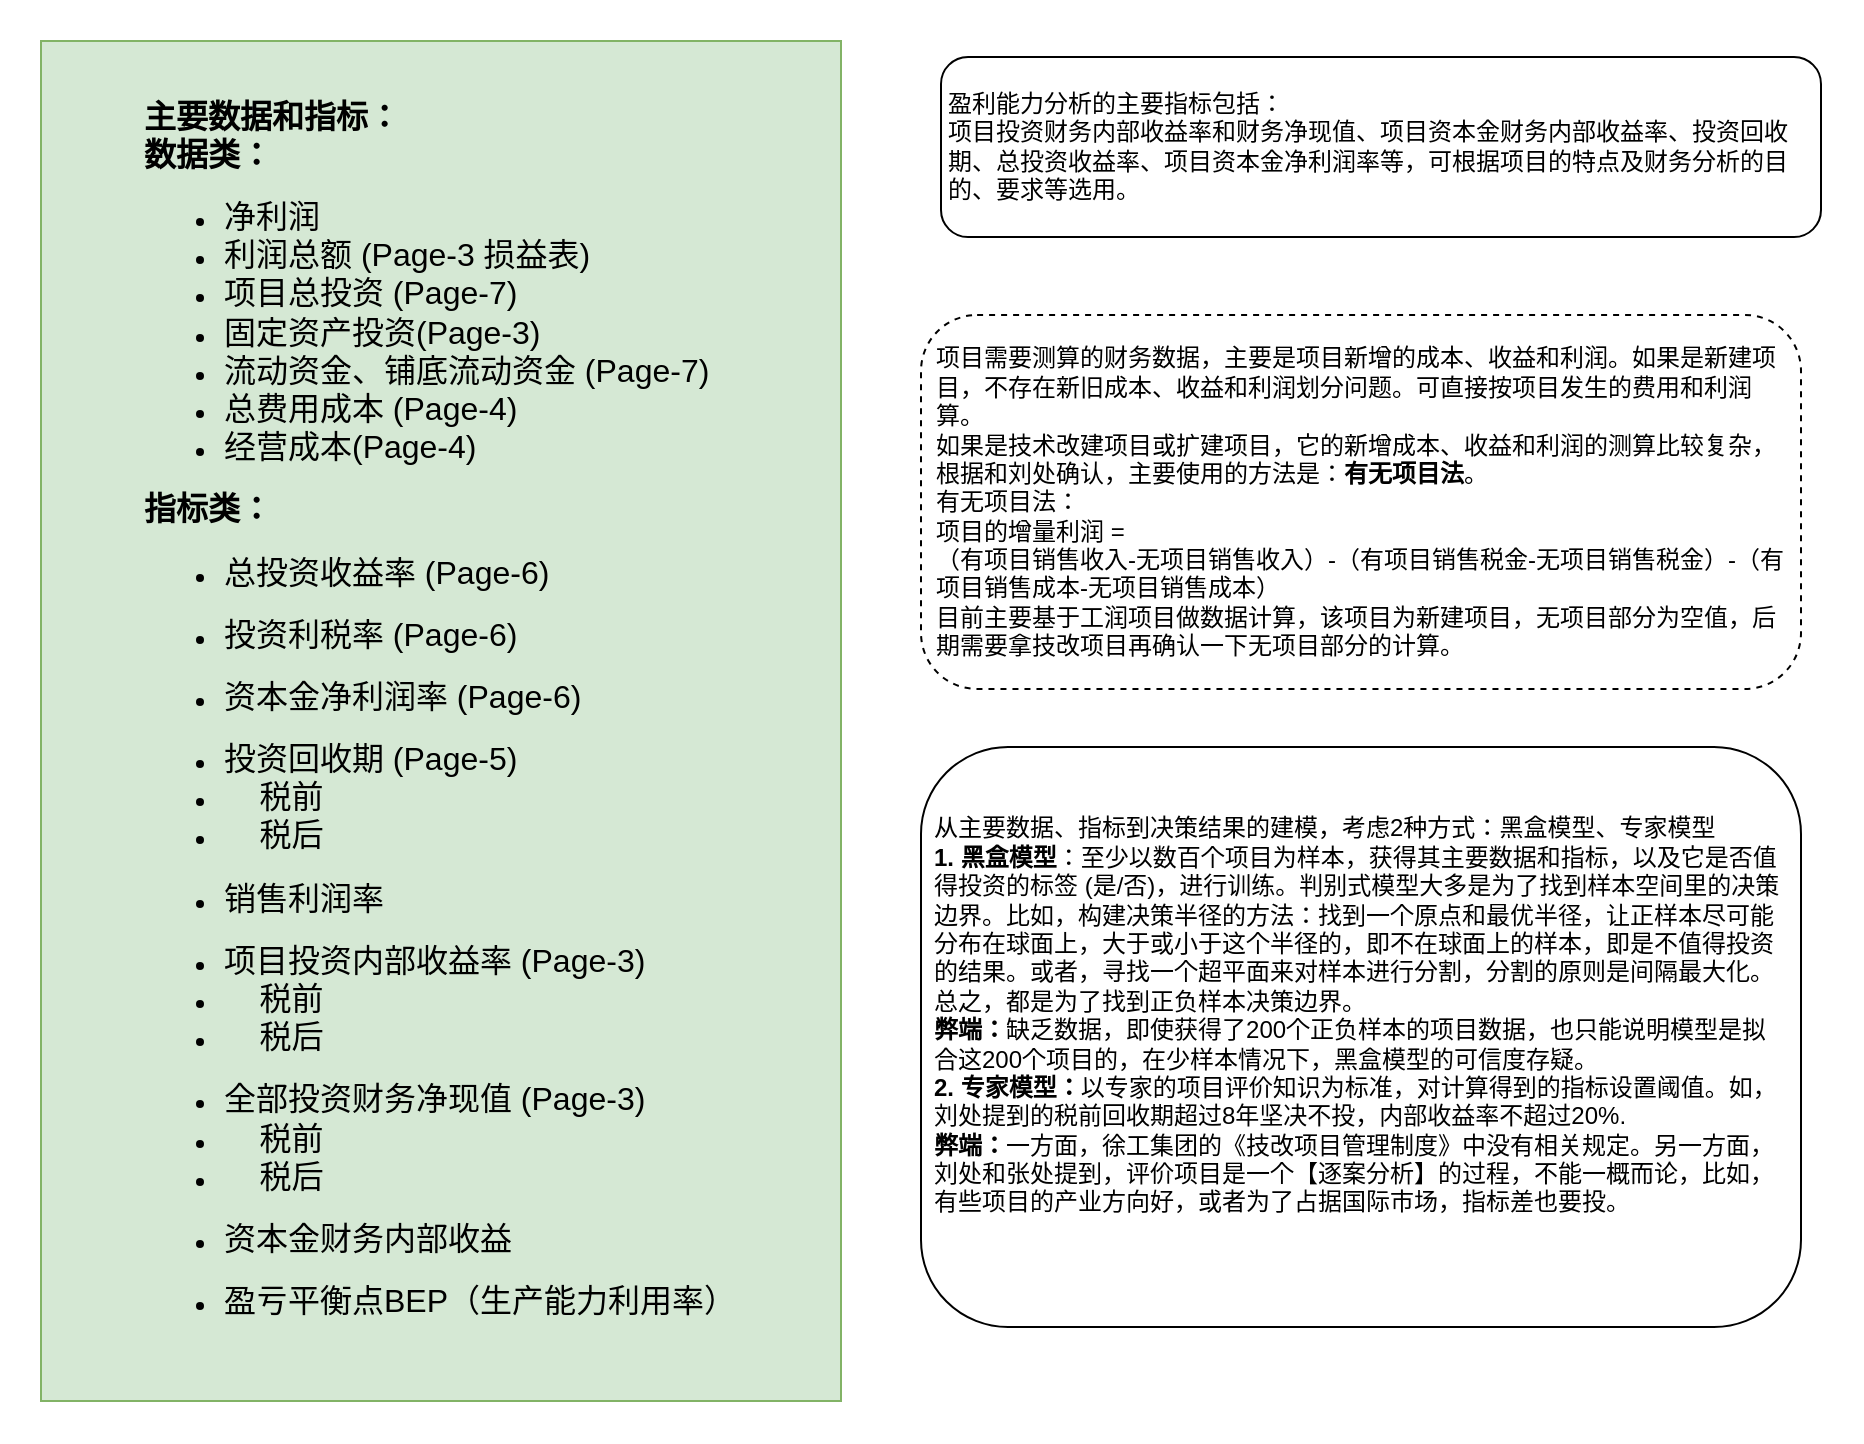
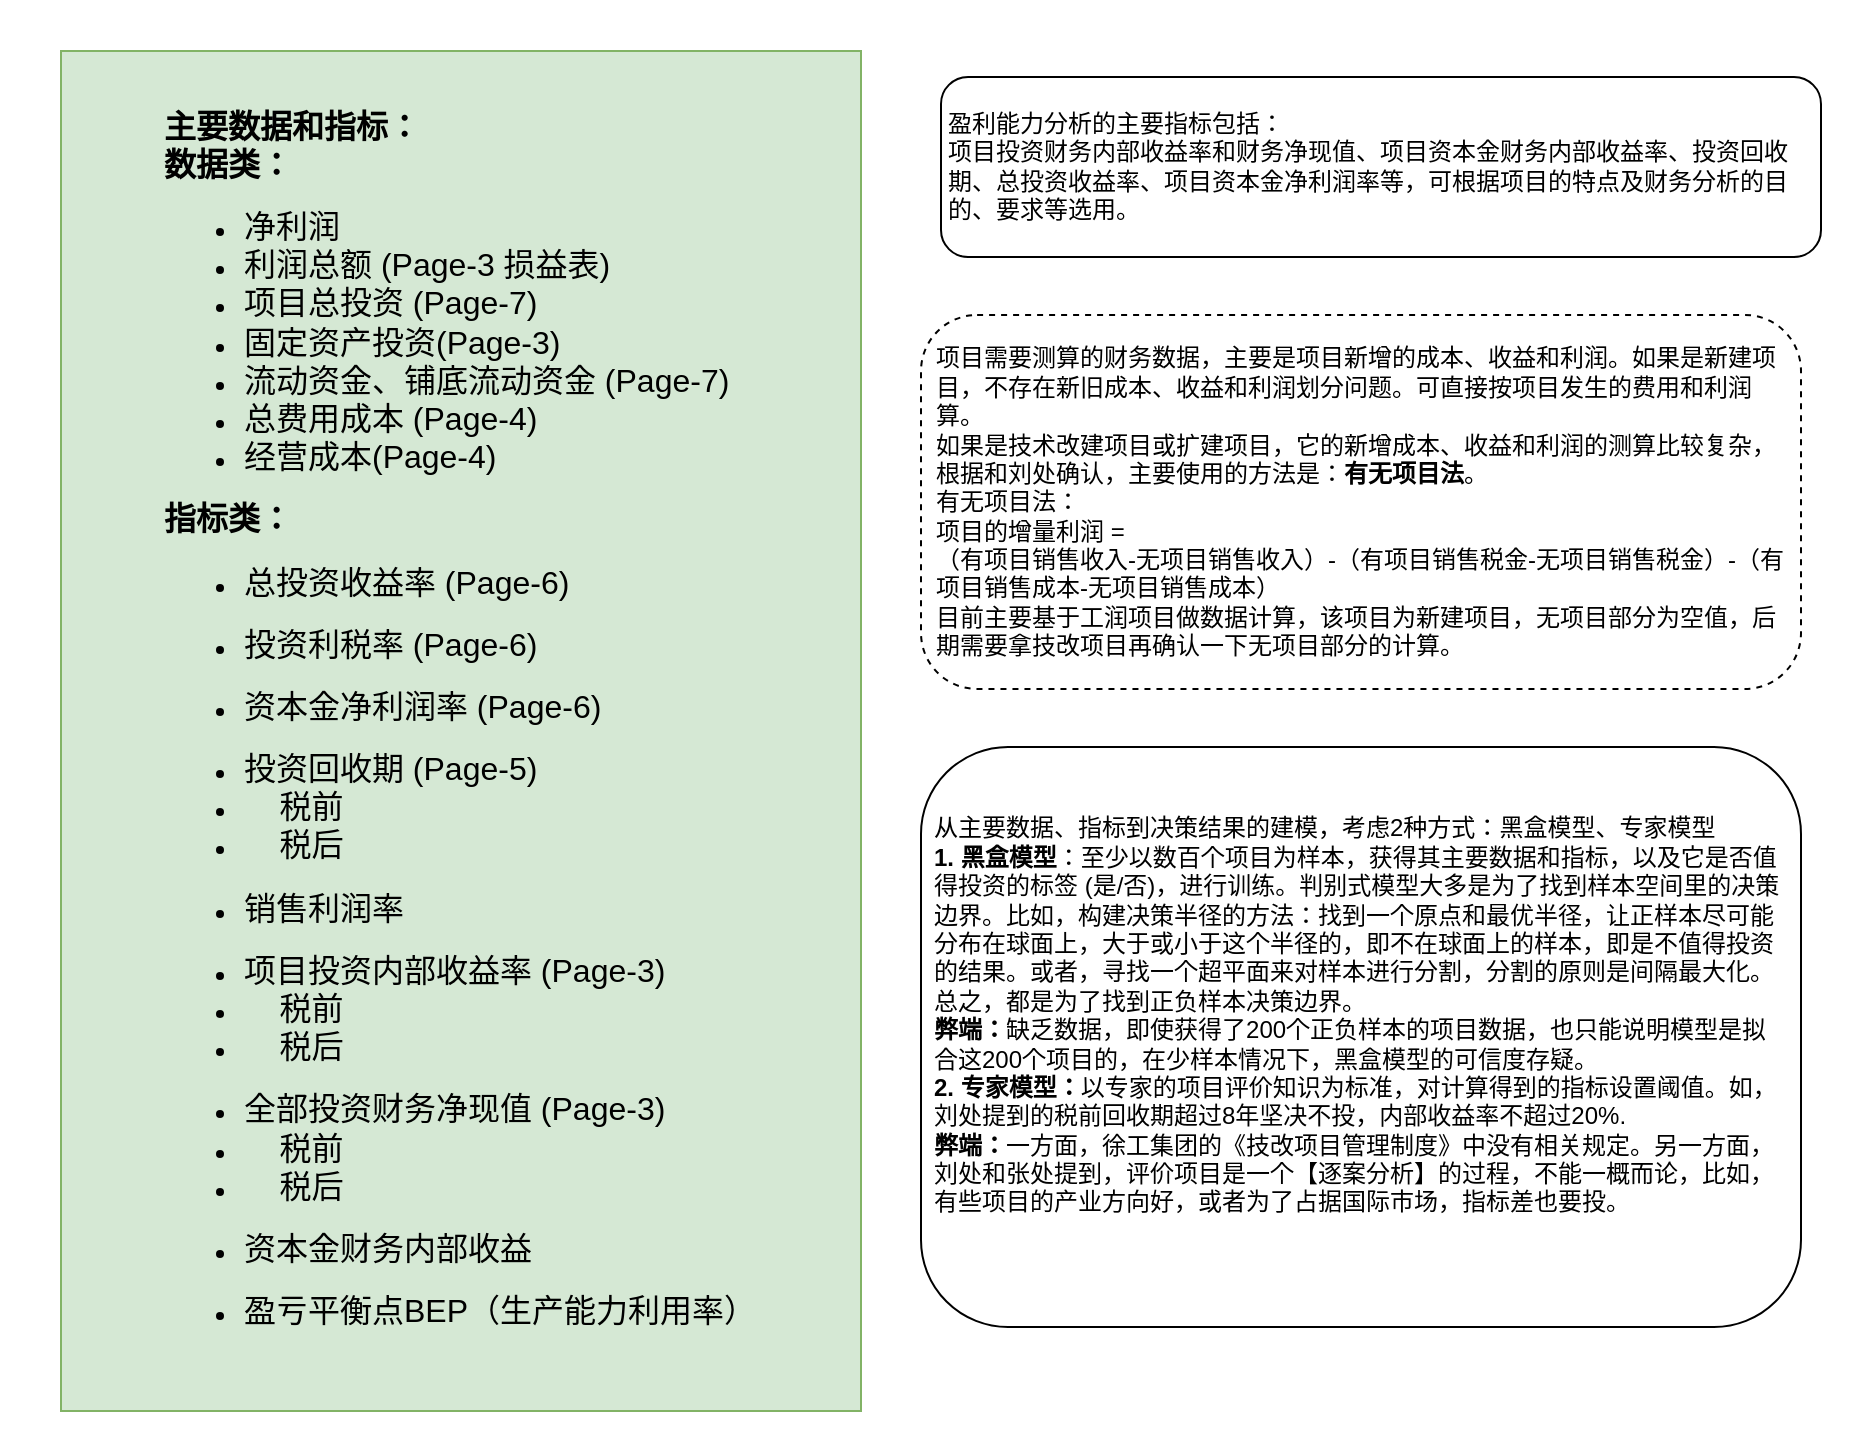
  <mxCell id="0" />
  <mxCell id="1" parent="0" />
- <mxCell id="2" value="&lt;div style=&quot;text-align: left; font-size: 16px;&quot;&gt;&lt;span style=&quot;background-color: initial;&quot;&gt;&lt;b style=&quot;&quot;&gt;&lt;font style=&quot;font-size: 16px;&quot;&gt;主要数据和指标：&lt;/font&gt;&lt;/b&gt;&lt;/span&gt;&lt;/div&gt;&lt;div style=&quot;text-align: left; font-size: 16px;&quot;&gt;&lt;span style=&quot;background-color: initial;&quot;&gt;&lt;b style=&quot;&quot;&gt;&lt;font style=&quot;font-size: 16px;&quot;&gt;数据类：&lt;/font&gt;&lt;/b&gt;&lt;/span&gt;&lt;/div&gt;&lt;div style=&quot;text-align: left;&quot;&gt;&lt;ul&gt;&lt;li&gt;&lt;span style=&quot;background-color: initial;&quot;&gt;&lt;font size=&quot;3&quot;&gt;净利润&lt;/font&gt;&lt;/span&gt;&lt;/li&gt;&lt;li&gt;&lt;font size=&quot;3&quot;&gt;&lt;span style=&quot;background-color: initial;&quot;&gt;利润总额&amp;nbsp;&lt;/span&gt;(Page-3 损益表)&lt;/font&gt;&lt;/li&gt;&lt;li&gt;&lt;span style=&quot;background-color: initial;&quot;&gt;&lt;font size=&quot;3&quot;&gt;项目总投资 (Page-7)&lt;/font&gt;&lt;/span&gt;&lt;/li&gt;&lt;li&gt;&lt;span style=&quot;background-color: initial;&quot;&gt;&lt;font size=&quot;3&quot;&gt;固定资产投资(Page-3)&lt;/font&gt;&lt;/span&gt;&lt;/li&gt;&lt;li&gt;&lt;span style=&quot;background-color: initial;&quot;&gt;&lt;font size=&quot;3&quot;&gt;流动资金、铺底流动资金 (Page-7)&lt;/font&gt;&lt;/span&gt;&lt;/li&gt;&lt;li&gt;&lt;span style=&quot;background-color: initial;&quot;&gt;&lt;font size=&quot;3&quot;&gt;总费用成本 (Page-4)&lt;/font&gt;&lt;/span&gt;&lt;/li&gt;&lt;li&gt;&lt;span style=&quot;background-color: initial;&quot;&gt;&lt;font size=&quot;3&quot;&gt;经营成本(Page-4)&lt;/font&gt;&lt;/span&gt;&lt;/li&gt;&lt;/ul&gt;&lt;/div&gt;&lt;div style=&quot;text-align: left;&quot;&gt;&lt;span style=&quot;background-color: initial;&quot;&gt;&lt;b&gt;&lt;font size=&quot;3&quot;&gt;指标类：&lt;/font&gt;&lt;/b&gt;&lt;/span&gt;&lt;/div&gt;&lt;div style=&quot;text-align: left;&quot;&gt;&lt;ul&gt;&lt;li&gt;&lt;span style=&quot;background-color: initial;&quot;&gt;&lt;font size=&quot;3&quot;&gt;总投资收益率 (Page-6)&lt;/font&gt;&lt;/span&gt;&lt;/li&gt;&lt;/ul&gt;&lt;ul&gt;&lt;li&gt;&lt;span style=&quot;background-color: initial;&quot;&gt;&lt;font size=&quot;3&quot;&gt;投资利税率 (Page-6)&lt;/font&gt;&lt;/span&gt;&lt;/li&gt;&lt;/ul&gt;&lt;ul&gt;&lt;li&gt;&lt;span style=&quot;background-color: initial;&quot;&gt;&lt;font size=&quot;3&quot;&gt;资本金净利润率 (Page-6)&lt;/font&gt;&lt;/span&gt;&lt;/li&gt;&lt;/ul&gt;&lt;ul&gt;&lt;li&gt;&lt;span style=&quot;background-color: initial;&quot;&gt;&lt;font size=&quot;3&quot;&gt;投资回收期 (Page-5)&lt;/font&gt;&lt;/span&gt;&lt;/li&gt;&lt;li&gt;&lt;span style=&quot;background-color: initial;&quot;&gt;&lt;font size=&quot;3&quot;&gt;&amp;nbsp; &amp;nbsp; 税前&lt;/font&gt;&lt;/span&gt;&lt;/li&gt;&lt;li&gt;&lt;span style=&quot;background-color: initial;&quot;&gt;&lt;font size=&quot;3&quot;&gt;&amp;nbsp; &amp;nbsp; 税后&lt;/font&gt;&lt;/span&gt;&lt;/li&gt;&lt;/ul&gt;&lt;ul&gt;&lt;li&gt;&lt;span style=&quot;background-color: initial;&quot;&gt;&lt;font size=&quot;3&quot;&gt;销售利润率&lt;/font&gt;&lt;/span&gt;&lt;/li&gt;&lt;/ul&gt;&lt;ul&gt;&lt;li&gt;&lt;span style=&quot;background-color: initial;&quot;&gt;&lt;font size=&quot;3&quot;&gt;项目投资内部收益率 (Page-3)&lt;/font&gt;&lt;/span&gt;&lt;/li&gt;&lt;li&gt;&lt;font size=&quot;3&quot;&gt;&amp;nbsp; &amp;nbsp; 税前&lt;/font&gt;&lt;/li&gt;&lt;li&gt;&lt;span style=&quot;border-color: var(--border-color); background-color: initial;&quot;&gt;&lt;font size=&quot;3&quot;&gt;&amp;nbsp; &amp;nbsp; 税后&lt;/font&gt;&lt;/span&gt;&lt;/li&gt;&lt;/ul&gt;&lt;ul&gt;&lt;li&gt;&lt;font size=&quot;3&quot;&gt;全部投资财务净现值&amp;nbsp;(Page-3)&lt;/font&gt;&lt;/li&gt;&lt;li&gt;&lt;font size=&quot;3&quot;&gt;&amp;nbsp; &amp;nbsp; 税前&lt;/font&gt;&lt;/li&gt;&lt;li&gt;&lt;span style=&quot;border-color: var(--border-color); background-color: initial;&quot;&gt;&lt;font size=&quot;3&quot;&gt;&amp;nbsp; &amp;nbsp; 税后&lt;/font&gt;&lt;/span&gt;&lt;/li&gt;&lt;/ul&gt;&lt;ul&gt;&lt;li&gt;&lt;font size=&quot;3&quot;&gt;资本金财务内部收益&amp;nbsp;&lt;/font&gt;&lt;/li&gt;&lt;/ul&gt;&lt;ul&gt;&lt;li&gt;&lt;font size=&quot;3&quot;&gt;盈亏平衡点BEP（生产能力利用率）&lt;/font&gt;&lt;/li&gt;&lt;/ul&gt;&lt;/div&gt;" style="rounded=0;whiteSpace=wrap;html=1;fillColor=#d5e8d4;strokeColor=#82b366;horizontal=1;spacing=2;" parent="1" vertex="1"><mxGeometry x="20" y="20" width="400" height="680" as="geometry" /></mxCell>
- <mxCell id="3" value="盈利能力分析的主要指标包括：&#10;项目投资财务内部收益率和财务净现值、项目资本金财务内部收益率、投资回收期、总投资收益率、项目资本金净利润率等，可根据项目的特点及财务分析的目的、要求等选用。" style="rounded=1;align=left;whiteSpace=wrap;spacingLeft=4;spacingRight=4;spacingTop=0;spacing=0;" parent="1" vertex="1"><mxGeometry x="470" y="28" width="440" height="90" as="geometry" /></mxCell>
+ <mxCell id="2" value="&lt;div style=&quot;text-align: left; font-size: 16px;&quot;&gt;&lt;span style=&quot;background-color: initial;&quot;&gt;&lt;b style=&quot;&quot;&gt;&lt;font style=&quot;font-size: 16px;&quot;&gt;主要数据和指标：&lt;/font&gt;&lt;/b&gt;&lt;/span&gt;&lt;/div&gt;&lt;div style=&quot;text-align: left; font-size: 16px;&quot;&gt;&lt;span style=&quot;background-color: initial;&quot;&gt;&lt;b style=&quot;&quot;&gt;&lt;font style=&quot;font-size: 16px;&quot;&gt;数据类：&lt;/font&gt;&lt;/b&gt;&lt;/span&gt;&lt;/div&gt;&lt;div style=&quot;text-align: left;&quot;&gt;&lt;ul&gt;&lt;li&gt;&lt;span style=&quot;background-color: initial;&quot;&gt;&lt;font size=&quot;3&quot;&gt;净利润&lt;/font&gt;&lt;/span&gt;&lt;/li&gt;&lt;li&gt;&lt;font size=&quot;3&quot;&gt;&lt;span style=&quot;background-color: initial;&quot;&gt;利润总额&amp;nbsp;&lt;/span&gt;(Page-3 损益表)&lt;/font&gt;&lt;/li&gt;&lt;li&gt;&lt;span style=&quot;background-color: initial;&quot;&gt;&lt;font size=&quot;3&quot;&gt;项目总投资 (Page-7)&lt;/font&gt;&lt;/span&gt;&lt;/li&gt;&lt;li&gt;&lt;span style=&quot;background-color: initial;&quot;&gt;&lt;font size=&quot;3&quot;&gt;固定资产投资(Page-3)&lt;/font&gt;&lt;/span&gt;&lt;/li&gt;&lt;li&gt;&lt;span style=&quot;background-color: initial;&quot;&gt;&lt;font size=&quot;3&quot;&gt;流动资金、铺底流动资金 (Page-7)&lt;/font&gt;&lt;/span&gt;&lt;/li&gt;&lt;li&gt;&lt;span style=&quot;background-color: initial;&quot;&gt;&lt;font size=&quot;3&quot;&gt;总费用成本 (Page-4)&lt;/font&gt;&lt;/span&gt;&lt;/li&gt;&lt;li&gt;&lt;span style=&quot;background-color: initial;&quot;&gt;&lt;font size=&quot;3&quot;&gt;经营成本(Page-4)&lt;/font&gt;&lt;/span&gt;&lt;/li&gt;&lt;/ul&gt;&lt;/div&gt;&lt;div style=&quot;text-align: left;&quot;&gt;&lt;span style=&quot;background-color: initial;&quot;&gt;&lt;b&gt;&lt;font size=&quot;3&quot;&gt;指标类：&lt;/font&gt;&lt;/b&gt;&lt;/span&gt;&lt;/div&gt;&lt;div style=&quot;text-align: left;&quot;&gt;&lt;ul&gt;&lt;li&gt;&lt;span style=&quot;background-color: initial;&quot;&gt;&lt;font size=&quot;3&quot;&gt;总投资收益率 (Page-6)&lt;/font&gt;&lt;/span&gt;&lt;/li&gt;&lt;/ul&gt;&lt;ul&gt;&lt;li&gt;&lt;span style=&quot;background-color: initial;&quot;&gt;&lt;font size=&quot;3&quot;&gt;投资利税率 (Page-6)&lt;/font&gt;&lt;/span&gt;&lt;/li&gt;&lt;/ul&gt;&lt;ul&gt;&lt;li&gt;&lt;span style=&quot;background-color: initial;&quot;&gt;&lt;font size=&quot;3&quot;&gt;资本金净利润率 (Page-6)&lt;/font&gt;&lt;/span&gt;&lt;/li&gt;&lt;/ul&gt;&lt;ul&gt;&lt;li&gt;&lt;span style=&quot;background-color: initial;&quot;&gt;&lt;font size=&quot;3&quot;&gt;投资回收期 (Page-5)&lt;/font&gt;&lt;/span&gt;&lt;/li&gt;&lt;li&gt;&lt;span style=&quot;background-color: initial;&quot;&gt;&lt;font size=&quot;3&quot;&gt;&amp;nbsp; &amp;nbsp; 税前&lt;/font&gt;&lt;/span&gt;&lt;/li&gt;&lt;li&gt;&lt;span style=&quot;background-color: initial;&quot;&gt;&lt;font size=&quot;3&quot;&gt;&amp;nbsp; &amp;nbsp; 税后&lt;/font&gt;&lt;/span&gt;&lt;/li&gt;&lt;/ul&gt;&lt;ul&gt;&lt;li&gt;&lt;span style=&quot;background-color: initial;&quot;&gt;&lt;font size=&quot;3&quot;&gt;销售利润率&lt;/font&gt;&lt;/span&gt;&lt;/li&gt;&lt;/ul&gt;&lt;ul&gt;&lt;li&gt;&lt;span style=&quot;background-color: initial;&quot;&gt;&lt;font size=&quot;3&quot;&gt;项目投资内部收益率 (Page-3)&lt;/font&gt;&lt;/span&gt;&lt;/li&gt;&lt;li&gt;&lt;font size=&quot;3&quot;&gt;&amp;nbsp; &amp;nbsp; 税前&lt;/font&gt;&lt;/li&gt;&lt;li&gt;&lt;span style=&quot;border-color: var(--border-color); background-color: initial;&quot;&gt;&lt;font size=&quot;3&quot;&gt;&amp;nbsp; &amp;nbsp; 税后&lt;/font&gt;&lt;/span&gt;&lt;/li&gt;&lt;/ul&gt;&lt;ul&gt;&lt;li&gt;&lt;font size=&quot;3&quot;&gt;全部投资财务净现值&amp;nbsp;(Page-3)&lt;/font&gt;&lt;/li&gt;&lt;li&gt;&lt;font size=&quot;3&quot;&gt;&amp;nbsp; &amp;nbsp; 税前&lt;/font&gt;&lt;/li&gt;&lt;li&gt;&lt;span style=&quot;border-color: var(--border-color); background-color: initial;&quot;&gt;&lt;font size=&quot;3&quot;&gt;&amp;nbsp; &amp;nbsp; 税后&lt;/font&gt;&lt;/span&gt;&lt;/li&gt;&lt;/ul&gt;&lt;ul&gt;&lt;li&gt;&lt;font size=&quot;3&quot;&gt;资本金财务内部收益&amp;nbsp;&lt;/font&gt;&lt;/li&gt;&lt;/ul&gt;&lt;ul&gt;&lt;li&gt;&lt;font size=&quot;3&quot;&gt;盈亏平衡点BEP（生产能力利用率）&lt;/font&gt;&lt;/li&gt;&lt;/ul&gt;&lt;/div&gt;" style="rounded=0;whiteSpace=wrap;html=1;fillColor=#d5e8d4;strokeColor=#82b366;horizontal=1;spacing=2;" parent="1" vertex="1"><mxGeometry x="30" y="25" width="400" height="680" as="geometry" /></mxCell>
+ <mxCell id="3" value="盈利能力分析的主要指标包括：&#10;项目投资财务内部收益率和财务净现值、项目资本金财务内部收益率、投资回收期、总投资收益率、项目资本金净利润率等，可根据项目的特点及财务分析的目的、要求等选用。" style="rounded=1;align=left;whiteSpace=wrap;spacingLeft=4;spacingRight=4;spacingTop=0;spacing=0;" parent="1" vertex="1"><mxGeometry x="470" y="38" width="440" height="90" as="geometry" /></mxCell>
  <mxCell id="4" value="&lt;div style=&quot;&quot;&gt;&lt;span style=&quot;background-color: initial;&quot;&gt;项目需要测算的财务数据，主要是项目新增的成本、收益和利润。如果是新建项目，不存在新旧成本、收益和利润划分问题。可直接按项目发生的费用和利润算。&lt;/span&gt;&lt;/div&gt;&lt;div style=&quot;&quot;&gt;&lt;span style=&quot;background-color: initial;&quot;&gt;如果是技术改建项目或扩建项目，它的新增成本、收益和利润的测算比较复杂，根据和刘处确认，主要使用的方法是：&lt;b&gt;有无项目法&lt;/b&gt;。&lt;/span&gt;&lt;/div&gt;&lt;div style=&quot;&quot;&gt;&lt;span style=&quot;background-color: initial;&quot;&gt;有无项目法：&lt;/span&gt;&lt;/div&gt;项目的增量利润 =&amp;nbsp;&lt;div style=&quot;&quot;&gt;&lt;span style=&quot;background-color: initial;&quot;&gt;（有项目销售收入-无项目销售收入）-（有项目销售税金-无项目销售税金）-（有项目销售成本-无项目销售成本）&lt;/span&gt;&lt;/div&gt;&lt;div style=&quot;&quot;&gt;&lt;span style=&quot;background-color: initial;&quot;&gt;目前主要基于工润项目做数据计算，该项目为新建项目，无项目部分为空值，后期需要拿技改项目再确认一下无项目部分的计算。&lt;/span&gt;&lt;/div&gt;" style="rounded=1;whiteSpace=wrap;html=1;fontFamily=Helvetica;fontSize=12;fontColor=default;fillColor=default;gradientColor=none;align=left;spacingLeft=6;spacingRight=6;dashed=1;" parent="1" vertex="1"><mxGeometry x="460" y="157" width="440" height="187" as="geometry" /></mxCell>
  <mxCell id="5" value="&lt;div style=&quot;text-align: left;&quot;&gt;&lt;span style=&quot;background-color: initial;&quot;&gt;从主要数据、指标到决策结果的建模，考虑2种方式：&lt;/span&gt;&lt;span style=&quot;background-color: initial;&quot;&gt;黑盒模型、专家模型&lt;/span&gt;&lt;/div&gt;&lt;div style=&quot;text-align: left;&quot;&gt;&lt;b&gt;1. 黑盒模型&lt;/b&gt;：至少以数百个项目为样本，获得其主要数据和指标，以及它是否值得投资的标签 (是/否)，进行训练。判别式模型大多是为了找到样本空间里的决策边界。比如，构建决策半径的方法：找到一个原点和最优半径，让正样本尽可能分布在球面上，大于或小于这个半径的，即不在球面上的样本，即是不值得投资的结果。或者&lt;span style=&quot;background-color: initial;&quot;&gt;，寻找一个超平面来对样本进行分割，分割的原则是间隔最大化。总之，都是为了找到正负样本决策边界。&lt;/span&gt;&lt;/div&gt;&lt;div style=&quot;text-align: left;&quot;&gt;&lt;b style=&quot;background-color: initial;&quot;&gt;弊端：&lt;/b&gt;&lt;span style=&quot;background-color: initial;&quot;&gt;缺乏数据，即使获得了200个正负样本的项目数据，也只能说明模型是拟合这200个项目的，在少样本情况下，黑盒模型的可信度存疑。&lt;/span&gt;&lt;/div&gt;&lt;div style=&quot;text-align: left;&quot;&gt;&lt;b&gt;2. 专家模型：&lt;/b&gt;以专家的项目评价知识为标准，对计算得到的指标设置阈值。如，刘处提到的税前回收期超过8年坚决不投，内部收益率不超过20%.&lt;/div&gt;&lt;div style=&quot;text-align: left;&quot;&gt;&lt;b&gt;弊端：&lt;/b&gt;一方面，徐工集团的《技改项目管理制度》中没有相关规定。另一方面，刘处和张处提到，评价项目是一个【逐案分析】的过程，不能一概而论，比如，有些项目的产业方向好，或者为了占据国际市场，指标差也要投。&lt;/div&gt;&lt;div style=&quot;text-align: left;&quot;&gt;&lt;br&gt;&lt;/div&gt;&lt;div style=&quot;text-align: left;&quot;&gt;&lt;br&gt;&lt;/div&gt;" style="rounded=1;whiteSpace=wrap;html=1;spacingLeft=6;spacingRight=6;spacingTop=8;" parent="1" vertex="1"><mxGeometry x="460" y="373" width="440" height="290" as="geometry" /></mxCell>
